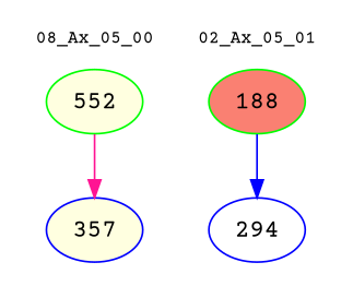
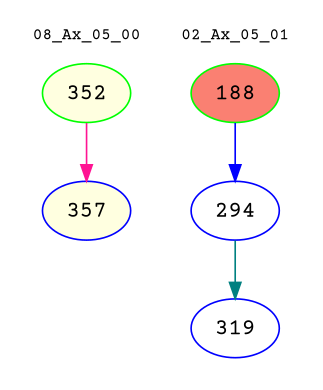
  digraph {
    fontname="Courier Prime"
    node [color=blue fillcolor=lightyellow fontname="Courier Prime" style=filled]
    edge [fontname="Courier Prime"]
-   n1 [color=green label=552]
+   n1 [color=green label=352]
    n2 [label=357]
    n3 [color=green fillcolor=salmon label=188]
    n4 [fillcolor=white label=294]
+   n5 [fillcolor=white label=319]
    subgraph cluster_1 {
      color=white
      fontsize=10
      label="08_Ax_05_00"
      n1
      n2
    }
    subgraph cluster_2 {
      color=white
      fontsize=10
      label="02_Ax_05_01"
      n3
      n4
+     n5
    }
    n1 -> n2 [color=deeppink]
    n3 -> n4 [color=blue]
+   n4 -> n5 [color=teal]
  }
